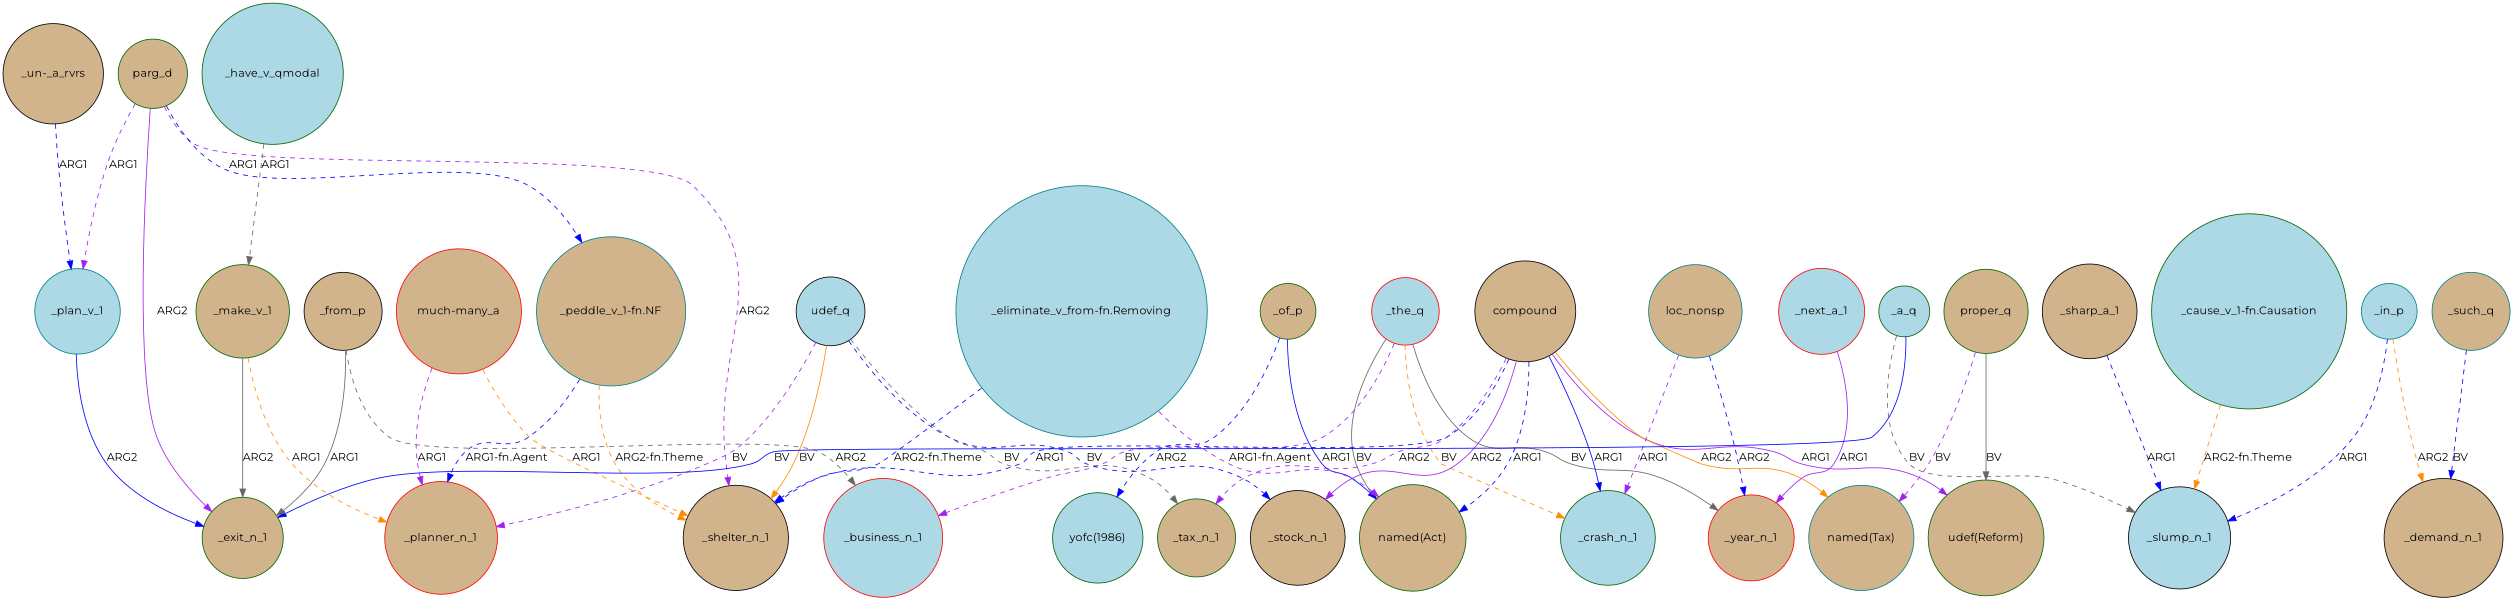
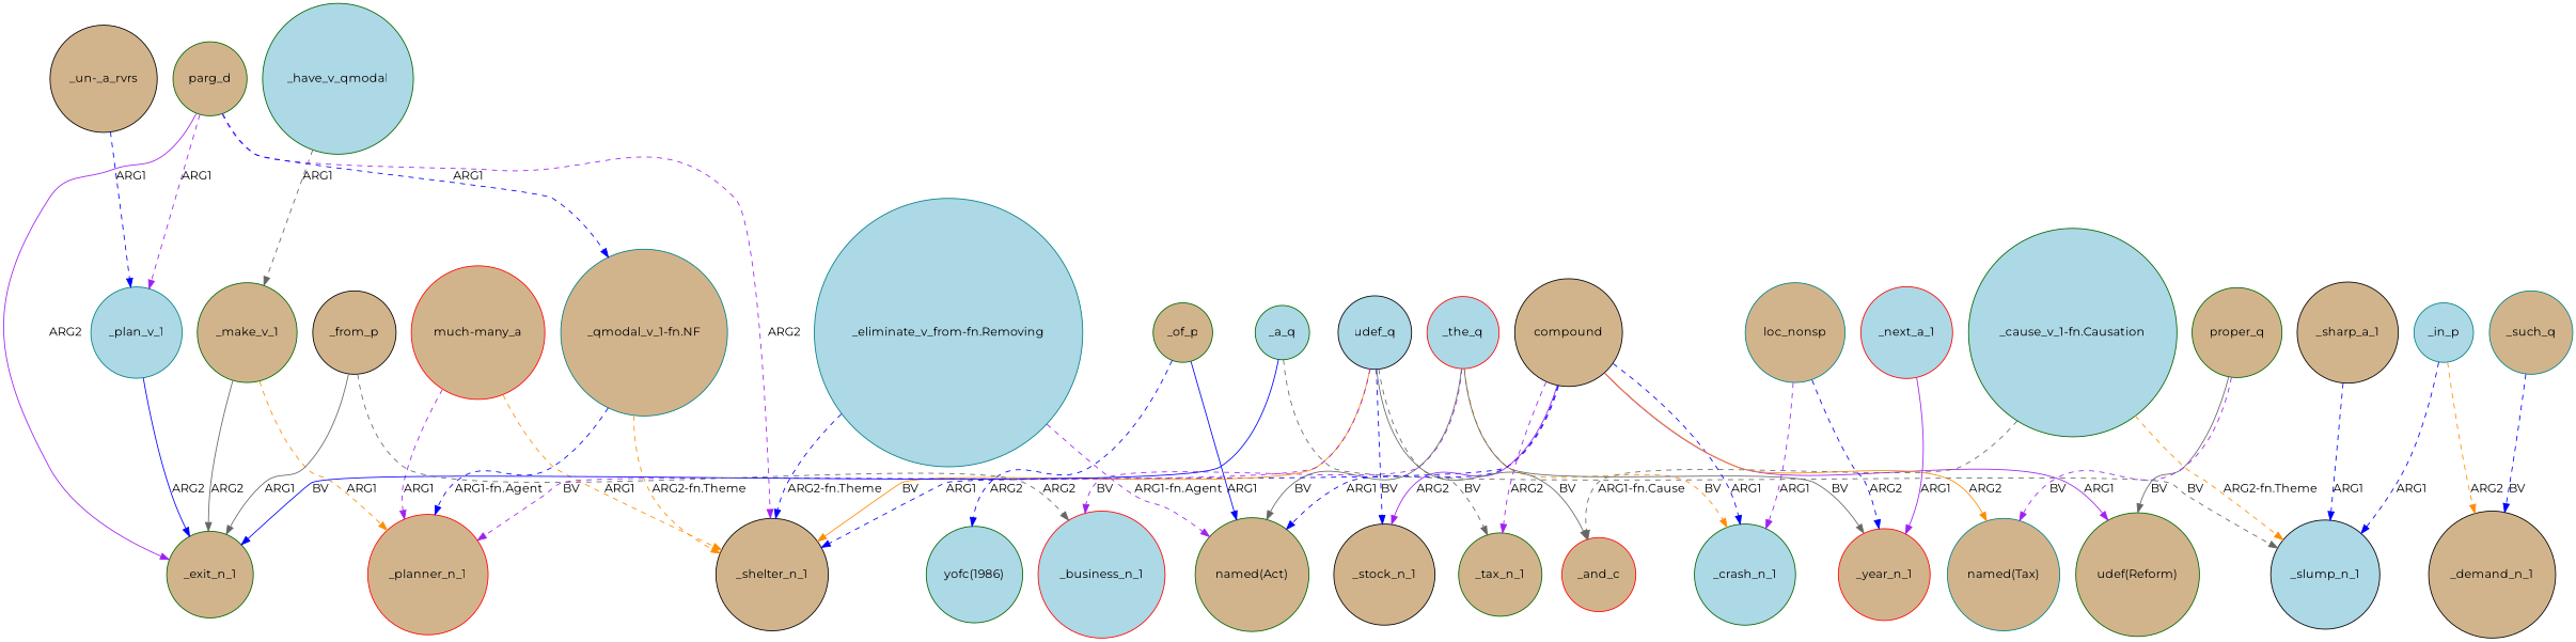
  digraph {
    fontname=Montserrat
    node [color=darkgreen fillcolor=tan fontname=Montserrat shape=circle style=filled]
    edge [color=blue fontname=Montserrat style=dashed]
    _the_q [color=red fillcolor=lightblue]
    _business_n_1 [color=red fillcolor=lightblue]
    "named(Act)"
    _crash_n_1 [fillcolor=lightblue]
    _year_n_1 [color=red]
    n6 [label="udef(Reform)"]
    proper_q
    "named(Tax)" [color=teal]
    "yofc(1986)" [fillcolor=lightblue]
    _plan_v_1 [color=teal fillcolor=lightblue]
    parg_d
    _shelter_n_1 [color=black]
-   "_peddle_v_1-fn.NF" [color=teal]
+   "_peddle_v_1-fn.NF" [color=teal label="_qmodal_v_1-fn.NF"]
    _exit_n_1
    _planner_n_1 [color=red]
    _sharp_a_1 [color=black]
    _slump_n_1 [color=black fillcolor=lightblue]
    compound [color=black]
    _stock_n_1 [color=black]
    _tax_n_1
    loc_nonsp [color=teal]
    "much-many_a" [color=red]
    udef_q [color=black fillcolor=lightblue]
+   _and_c [color=red]
    _of_p
    _make_v_1
    _have_v_qmodal [fillcolor=lightblue]
    _in_p [color=teal fillcolor=lightblue]
    _demand_n_1 [color=black]
    "_eliminate_v_from-fn.Removing" [color=teal fillcolor=lightblue]
    "_cause_v_1-fn.Causation" [fillcolor=lightblue]
    _such_q [color=teal]
    _next_a_1 [color=red fillcolor=lightblue]
    _a_q [fillcolor=lightblue]
    "_un-_a_rvrs" [color=black]
    _from_p [color=black]
    _the_q -> _business_n_1 [color=purple label=BV]
    _the_q -> "named(Act)" [color=gray40 label=BV style=solid]
    _the_q -> _crash_n_1 [color=darkorange label=BV]
    _the_q -> _year_n_1 [color=gray40 label=BV style=solid]
    proper_q -> n6 [color=gray40 label=BV style=solid]
    proper_q -> "named(Tax)" [color=purple label=BV]
    _plan_v_1 -> _exit_n_1 [label=ARG2 style=solid]
    parg_d -> _plan_v_1 [color=purple label=ARG1]
    parg_d -> _shelter_n_1 [color=purple label=ARG2]
    parg_d -> "_peddle_v_1-fn.NF" [label=ARG1]
    parg_d -> _exit_n_1 [color=purple label=ARG2 style=solid]
    "_peddle_v_1-fn.NF" -> _shelter_n_1 [color=darkorange label="ARG2-fn.Theme"]
    "_peddle_v_1-fn.NF" -> _planner_n_1 [label="ARG1-fn.Agent"]
    _sharp_a_1 -> _slump_n_1 [label=ARG1]
    compound -> "named(Act)" [label=ARG1]
-   compound -> _crash_n_1 [label=ARG1 style=solid]
+   compound -> _crash_n_1 [label=ARG1]
    compound -> n6 [color=purple label=ARG1 style=solid]
    compound -> "named(Tax)" [color=darkorange label=ARG2 style=solid]
    compound -> _shelter_n_1 [label=ARG1]
    compound -> _stock_n_1 [color=purple label=ARG2 style=solid]
    compound -> _tax_n_1 [color=purple label=ARG2]
    loc_nonsp -> _crash_n_1 [color=purple label=ARG1]
    loc_nonsp -> _year_n_1 [label=ARG2]
    "much-many_a" -> _shelter_n_1 [color=darkorange label=ARG1]
    "much-many_a" -> _planner_n_1 [color=purple label=ARG1]
    udef_q -> _shelter_n_1 [color=darkorange label=BV style=solid]
    udef_q -> _planner_n_1 [color=purple label=BV]
    udef_q -> _stock_n_1 [label=BV]
    udef_q -> _tax_n_1 [color=gray40 label=BV]
+   udef_q -> _and_c [color=gray40 label=BV style=solid]
    _of_p -> "named(Act)" [label=ARG1 style=solid]
    _of_p -> "yofc(1986)" [label=ARG2]
    _make_v_1 -> _exit_n_1 [color=gray40 label=ARG2 style=solid]
    _make_v_1 -> _planner_n_1 [color=darkorange label=ARG1]
    _have_v_qmodal -> _make_v_1 [color=gray40 label=ARG1]
    _in_p -> _slump_n_1 [label=ARG1]
    _in_p -> _demand_n_1 [color=darkorange label=ARG2]
    "_eliminate_v_from-fn.Removing" -> "named(Act)" [color=purple label="ARG1-fn.Agent"]
    "_eliminate_v_from-fn.Removing" -> _shelter_n_1 [label="ARG2-fn.Theme"]
    "_cause_v_1-fn.Causation" -> _slump_n_1 [color=darkorange label="ARG2-fn.Theme"]
+   "_cause_v_1-fn.Causation" -> _and_c [color=gray40 label="ARG1-fn.Cause"]
    _such_q -> _demand_n_1 [label=BV]
    _next_a_1 -> _year_n_1 [color=purple label=ARG1 style=solid]
    _a_q -> _exit_n_1 [label=BV style=solid]
    _a_q -> _slump_n_1 [color=gray40 label=BV]
    "_un-_a_rvrs" -> _plan_v_1 [label=ARG1]
    _from_p -> _business_n_1 [color=gray40 label=ARG2]
    _from_p -> _exit_n_1 [color=gray40 label=ARG1 style=solid]
  }
